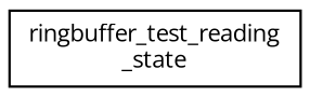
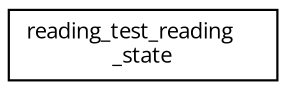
  digraph {
    rankdir=LR
    fontname="Open Sans"
-   n1 [color=black fillcolor=white fontname="Open Sans" fontsize=10 height=0.2 label="ringbuffer_test_reading\l_state" shape=record style=filled width=0.4]
+   n1 [color=black fillcolor=white fontname="Open Sans" fontsize=10 height=0.2 label="reading_test_reading\l_state" shape=record style=filled width=0.4]
  }
